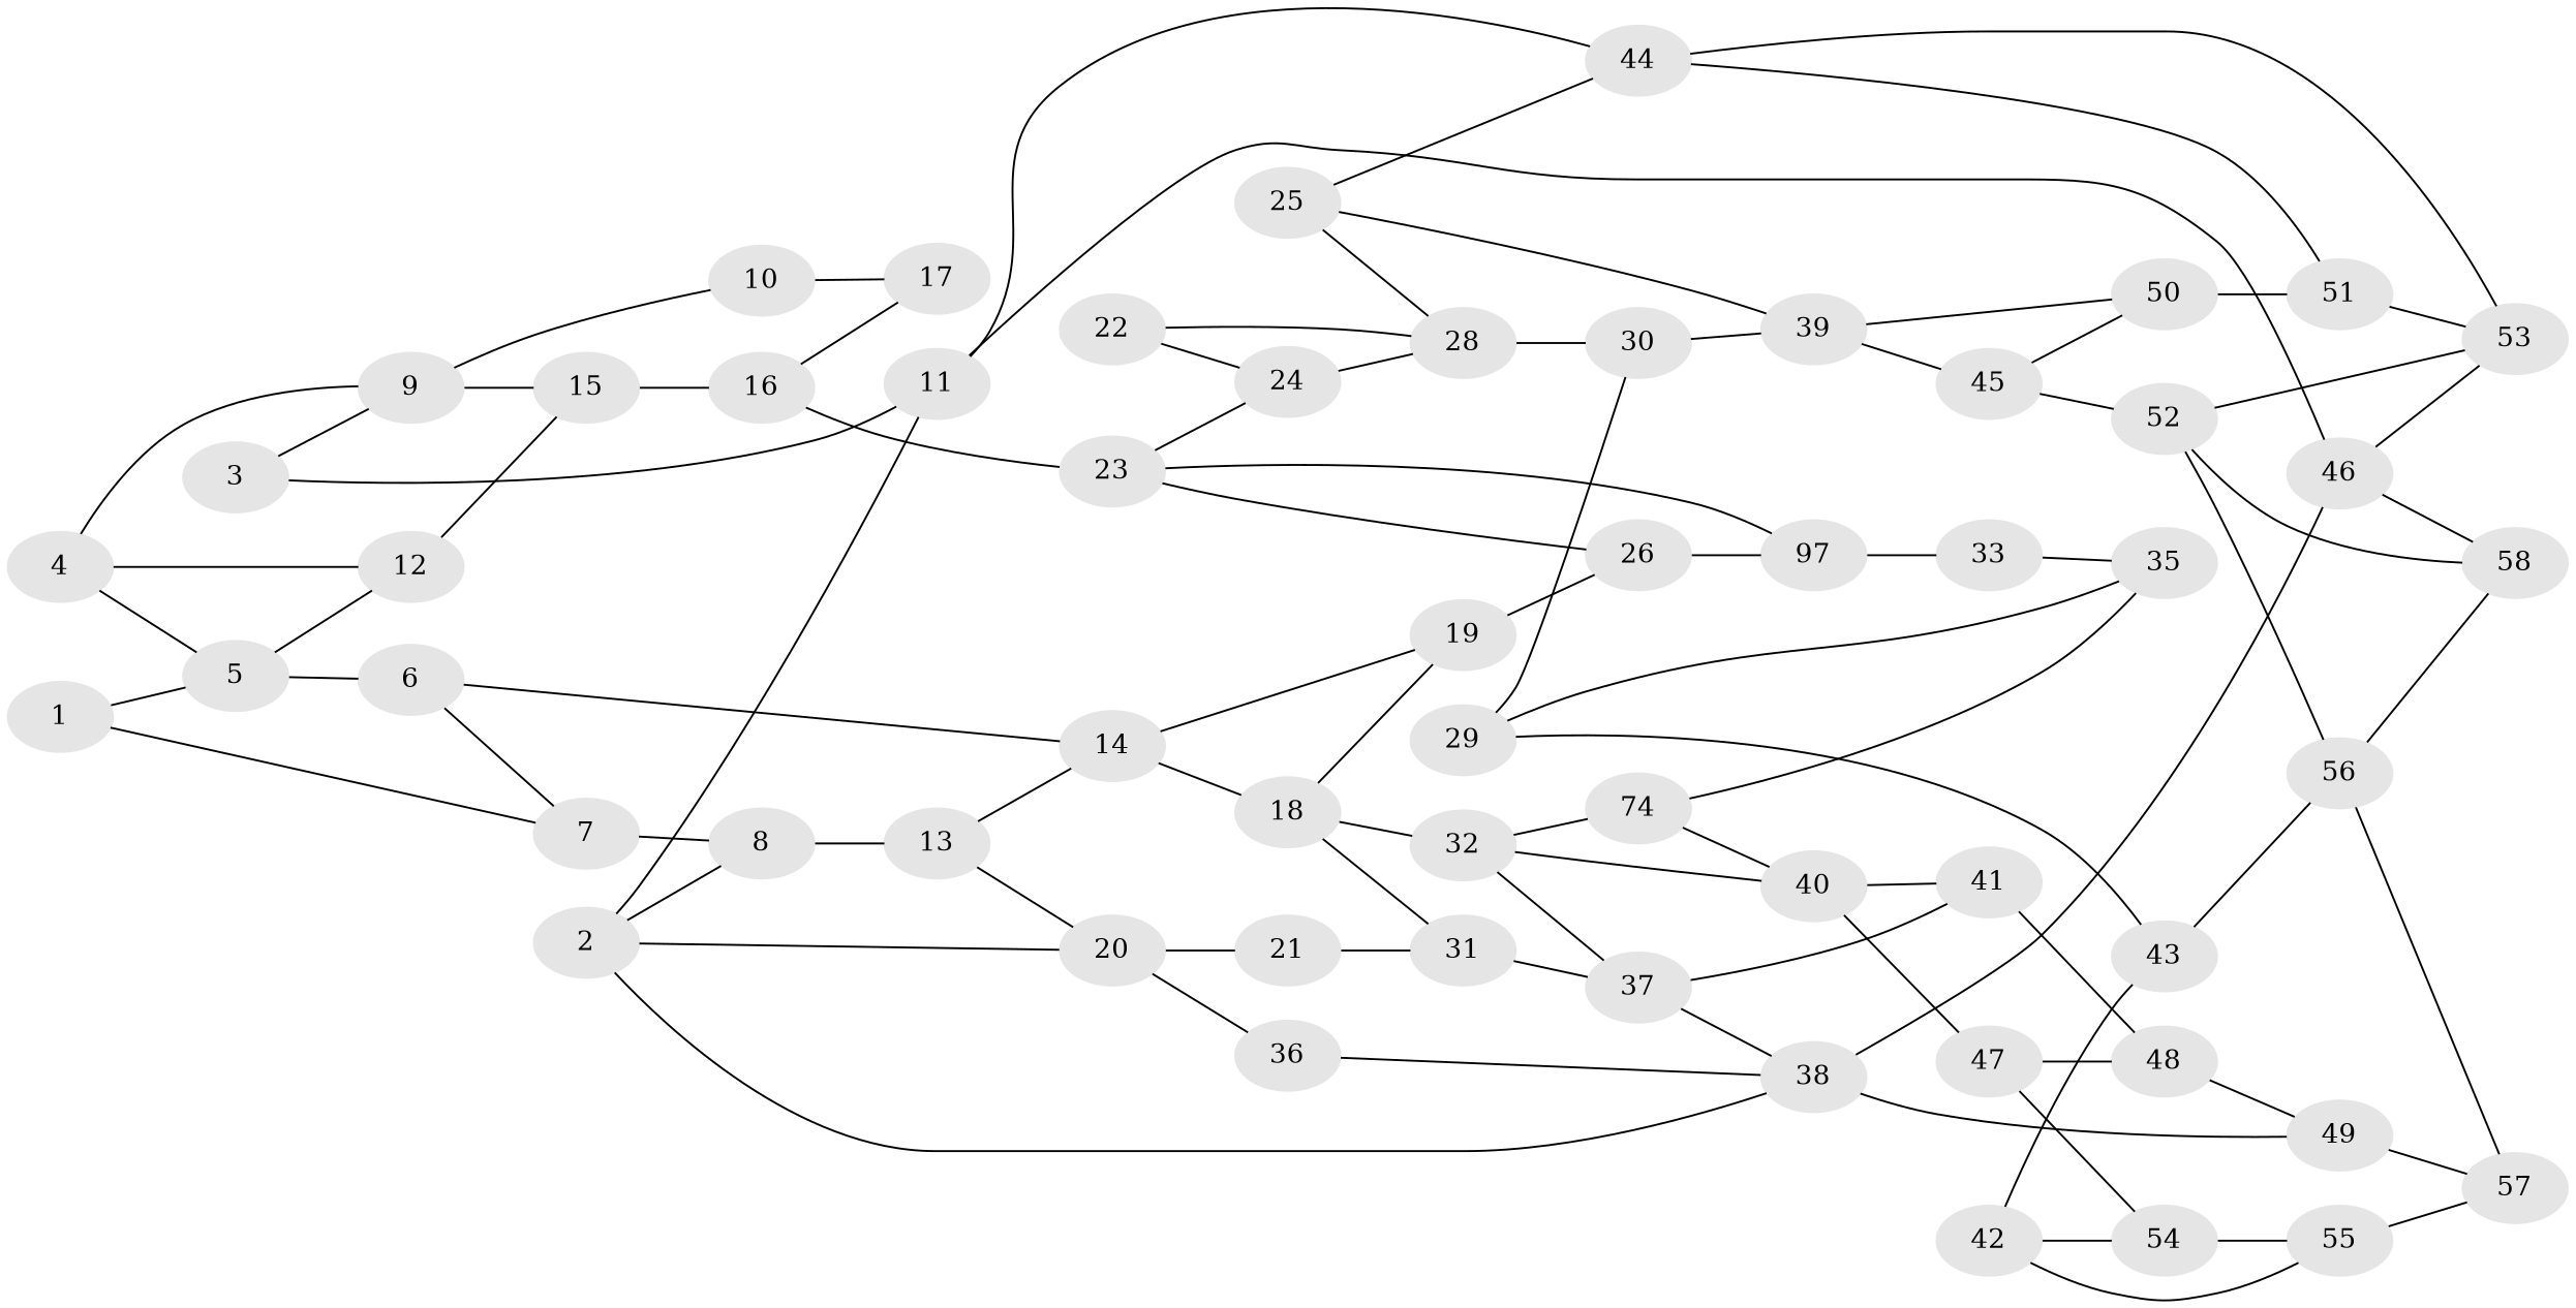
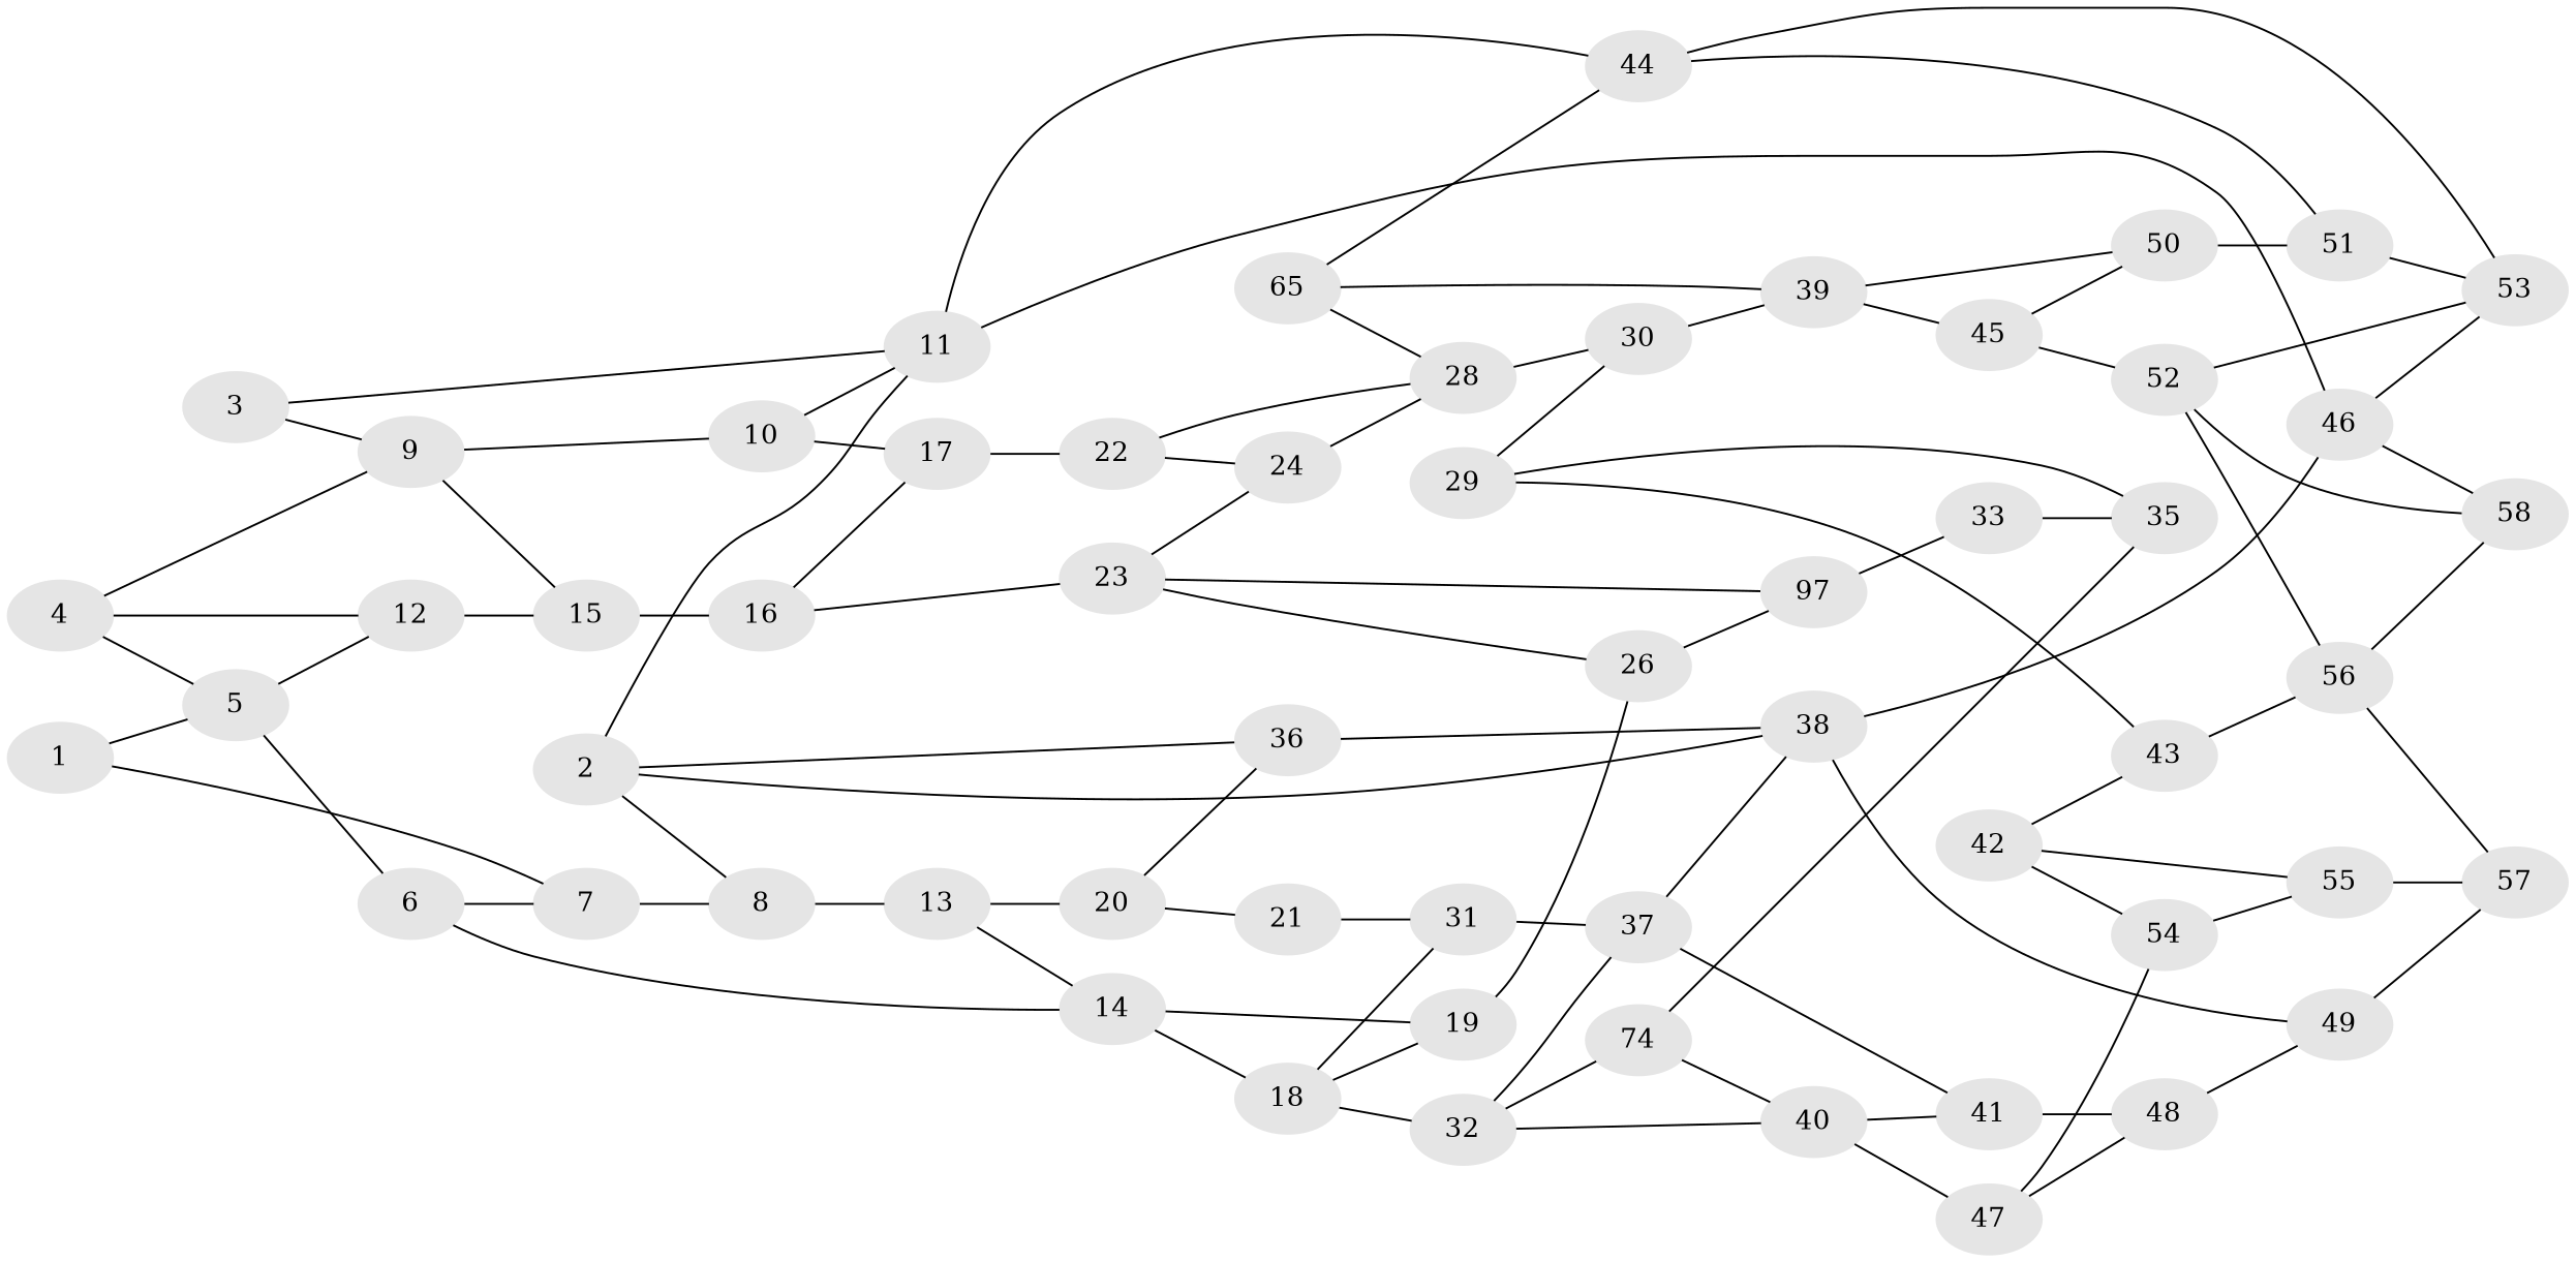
  graph {
    rankdir=LR
    node [color=gray90 style=filled]
    edge [weight=1.0]
    1
    5
    7
    12
    6
    8
    2
    11
    36
    38
    13
    44
    46
    49
    3
    9
    10
    15
    4
    14
    18
    19
    20
    17
    16
    22
    51
    53
    58
    21
    31
    32
    26
    23
    24
    n36 [label=97]
    28
    37
    n39 [label=74]
    40
    30
    33
-   25
+   25 [label=65]
    39
    45
    50
    35
    29
    43
    56
    41
    47
    48
    57
    52
    54
    42
    55
    1 -- 5
    1 -- 7
    5 -- 12
    5 -- 6
    7 -- 8 [weight=2.0]
    12 -- 15 [weight=2.0]
    6 -- 7
    6 -- 14
    8 -- 13
    2 -- 8
    2 -- 11
-   2 -- 20
+   2 -- 36
    2 -- 38
    11 -- 44
    11 -- 46
    36 -- 38
    38 -- 46
    38 -- 49
    13 -- 14
    13 -- 20
    44 -- 51
    44 -- 53
    46 -- 53
    46 -- 58
    49 -- 57
    3 -- 11
    3 -- 9
    9 -- 10
    9 -- 15
+   10 -- 11
    10 -- 17
    15 -- 16
    4 -- 5
    4 -- 12
    4 -- 9
    14 -- 18
    14 -- 19
    18 -- 19
    18 -- 31
    18 -- 32
    19 -- 26 [weight=2.0]
    20 -- 36 [weight=2.0]
    20 -- 21
+   17 -- 22 [weight=2.0]
    16 -- 17
    16 -- 23
    22 -- 24
    22 -- 28
    51 -- 53
    21 -- 31 [weight=2.0]
    31 -- 37
    32 -- 37
    32 -- n39
    32 -- 40
    26 -- n36
    23 -- 26
    23 -- 24
    23 -- n36
    24 -- 28
    n36 -- 33 [weight=2.0]
    28 -- 30
    37 -- 38
    37 -- 41
    n39 -- 40
    n39 -- 35
    40 -- 41
    40 -- 47
    30 -- 39
    33 -- 35 [weight=2.0]
    25 -- 44
    25 -- 28
    25 -- 39
    39 -- 45
    39 -- 50
    45 -- 50
    45 -- 52
    50 -- 51 [weight=2.0]
    29 -- 30
    29 -- 35
    29 -- 43
    43 -- 56
    56 -- 58
    56 -- 57
    41 -- 48 [weight=2.0]
    47 -- 48
    47 -- 54 [weight=2.0]
    48 -- 49
    52 -- 53
    52 -- 58
    52 -- 56
    54 -- 55
    42 -- 43
    42 -- 54
    42 -- 55
    55 -- 57 [weight=2.0]
  }
